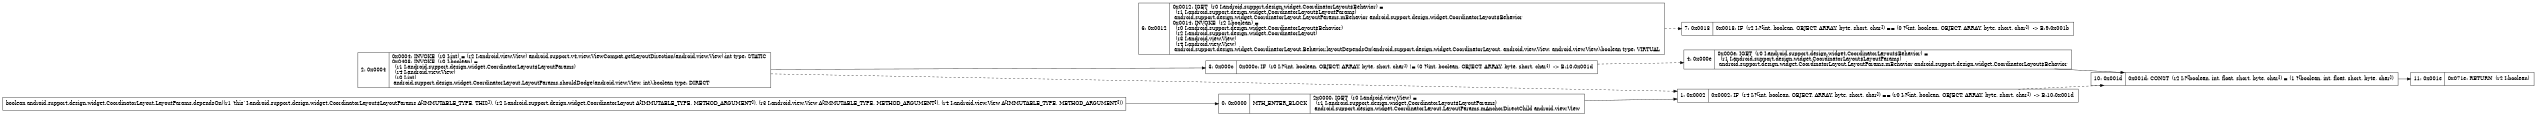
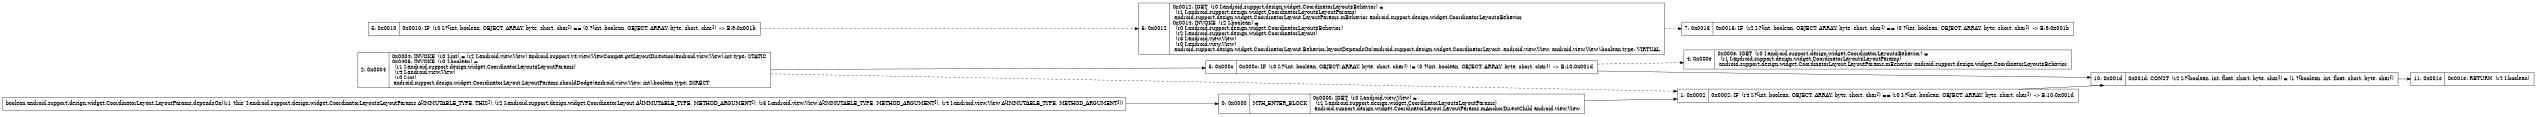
  digraph {
    rankdir=LR
    node [shape=record]
-   n1 [label="{0\:\ 0x0000|MTH_ENTER_BLOCK\l|2x0000: IGET  (r0 I:android.view.View) = \l  (r1 I:android.support.design.widget.CoordinatorLayout$LayoutParams)\l android.support.design.widget.CoordinatorLayout.LayoutParams.mAnchorDirectChild android.view.View \l}"]
+   n1 [label="{0\:\ 0x0000|MTH_ENTER_BLOCK\l|0x0000: IGET  (r0 I:android.view.View) = \l  (r1 I:android.support.design.widget.CoordinatorLayout$LayoutParams)\l android.support.design.widget.CoordinatorLayout.LayoutParams.mAnchorDirectChild android.view.View \l}"]
    n2 [label="{1\:\ 0x0002|0x0002: IF  (r4 I:?[int, boolean, OBJECT, ARRAY, byte, short, char]) == (r0 I:?[int, boolean, OBJECT, ARRAY, byte, short, char])  \-\> B:10:0x001d \l}"]
    n3 [label="{10\:\ 0x001d|0x001d: CONST  (r2 I:?[boolean, int, float, short, byte, char]) = (1 ?[boolean, int, float, short, byte, char]) \l}"]
    n4 [label="{2\:\ 0x0004|0x0004: INVOKE  (r0 I:int) = (r2 I:android.view.View) android.support.v4.view.ViewCompat.getLayoutDirection(android.view.View):int type: STATIC \l0x0408: INVOKE  (r0 I:boolean) = \l  (r1 I:android.support.design.widget.CoordinatorLayout$LayoutParams)\l  (r4 I:android.view.View)\l  (r0 I:int)\l android.support.design.widget.CoordinatorLayout.LayoutParams.shouldDodge(android.view.View, int):boolean type: DIRECT \l}"]
    n5 [label="{3\:\ 0x000c|0x000c: IF  (r0 I:?[int, boolean, OBJECT, ARRAY, byte, short, char]) != (0 ?[int, boolean, OBJECT, ARRAY, byte, short, char])  \-\> B:10:0x001d \l}"]
-   n6 [label="{11\:\ 0x001e|0x071e: RETURN  (r2 I:boolean) \l}"]
+   n6 [label="{11\:\ 0x001e|0x001e: RETURN  (r2 I:boolean) \l}"]
    n7 [label="{4\:\ 0x000e|0x000e: IGET  (r0 I:android.support.design.widget.CoordinatorLayout$Behavior) = \l  (r1 I:android.support.design.widget.CoordinatorLayout$LayoutParams)\l android.support.design.widget.CoordinatorLayout.LayoutParams.mBehavior android.support.design.widget.CoordinatorLayout$Behavior \l}"]
-   n9 [label="{6\:\ 0x0012|0x0012: IGET  (r0 I:android.support.design.widget.CoordinatorLayout$Behavior) = \l  (r1 I:android.support.design.widget.CoordinatorLayout$LayoutParams)\l android.support.design.widget.CoordinatorLayout.LayoutParams.mBehavior android.support.design.widget.CoordinatorLayout$Behavior \l0x0014: INVOKE  (r2 I:boolean) = \l  (r0 I:android.support.design.widget.CoordinatorLayout$Behavior)\l  (r2 I:android.support.design.widget.CoordinatorLayout)\l  (r3 I:android.view.View)\l  (r4 I:android.view.View)\l android.support.design.widget.CoordinatorLayout.Behavior.layoutDependsOn(android.support.design.widget.CoordinatorLayout, android.view.View, android.view.View):boolean type: VIRTUAL \l}"]
+   n8 [label="{5\:\ 0x0010|0x0010: IF  (r0 I:?[int, boolean, OBJECT, ARRAY, byte, short, char]) == (0 ?[int, boolean, OBJECT, ARRAY, byte, short, char])  \-\> B:9:0x001b \l}"]
+   n9 [label="{6\:\ 0x0012|0x0012: IGET  (r0 I:android.support.design.widget.CoordinatorLayout$Behavior) = \l  (r1 I:android.support.design.widget.CoordinatorLayout$LayoutParams)\l android.support.design.widget.CoordinatorLayout.LayoutParams.mBehavior android.support.design.widget.CoordinatorLayout$Behavior \l0x0014: INVOKE  (r2 I:boolean) = \l  (r0 I:android.support.design.widget.CoordinatorLayout$Behavior)\l  (r2 I:android.support.design.widget.CoordinatorLayout)\l  (r3 I:android.view.View)\l  (r0 I:android.view.View)\l android.support.design.widget.CoordinatorLayout.Behavior.layoutDependsOn(android.support.design.widget.CoordinatorLayout, android.view.View, android.view.View):boolean type: VIRTUAL \l}"]
    n10 [label="{7\:\ 0x0018|0x0018: IF  (r2 I:?[int, boolean, OBJECT, ARRAY, byte, short, char]) == (0 ?[int, boolean, OBJECT, ARRAY, byte, short, char])  \-\> B:9:0x001b \l}"]
    n11 [label="{boolean android.support.design.widget.CoordinatorLayout.LayoutParams.dependsOn((r1 'this' I:android.support.design.widget.CoordinatorLayout$LayoutParams A[IMMUTABLE_TYPE, THIS]), (r2 I:android.support.design.widget.CoordinatorLayout A[IMMUTABLE_TYPE, METHOD_ARGUMENT]), (r3 I:android.view.View A[IMMUTABLE_TYPE, METHOD_ARGUMENT]), (r4 I:android.view.View A[IMMUTABLE_TYPE, METHOD_ARGUMENT])) }"]
    n1 -> n2
-   n2 -> n3 [style=dashed]
+   n2 -> n3
    n3 -> n6
    n4 -> n2 [style=dashed]
    n4 -> n5
-   n7 -> n3
+   n5 -> n3
    n5 -> n7 [style=dashed]
+   n8 -> n9 [style=dashed]
    n9 -> n10 [style=dashed]
    n11 -> n1
  }
